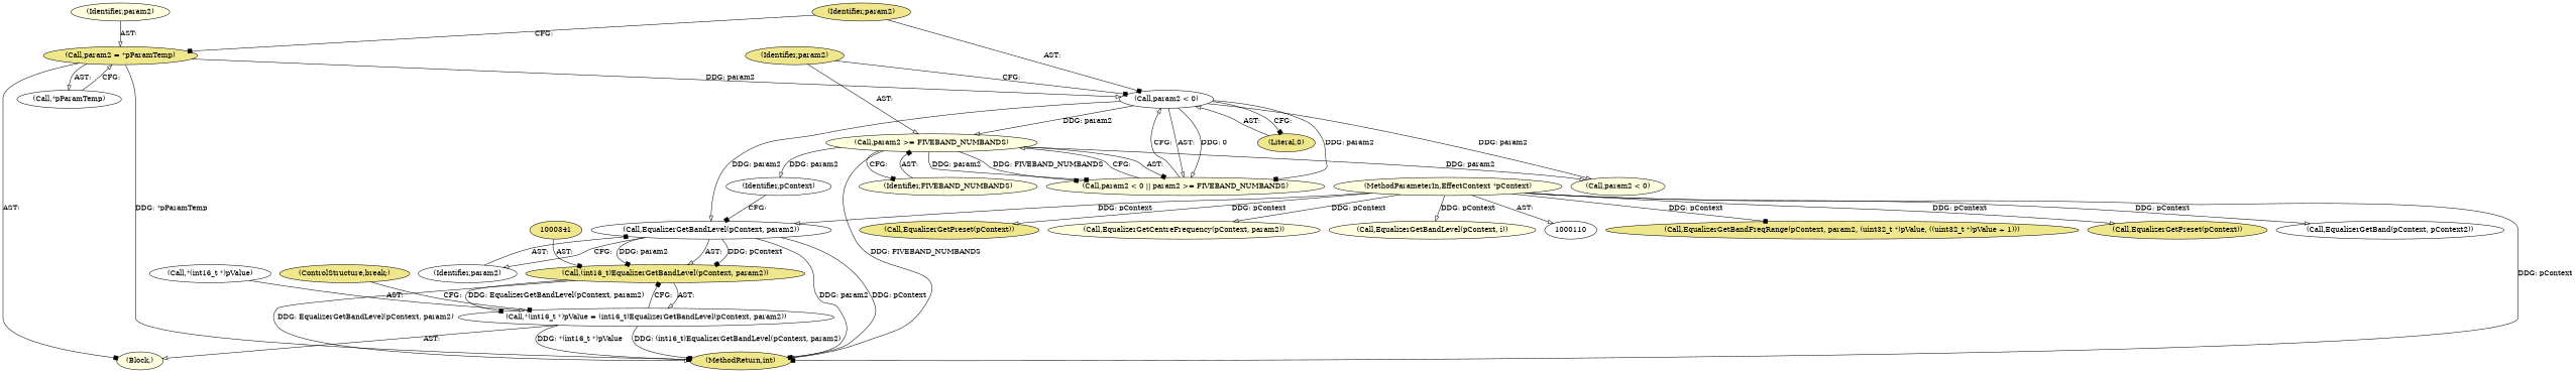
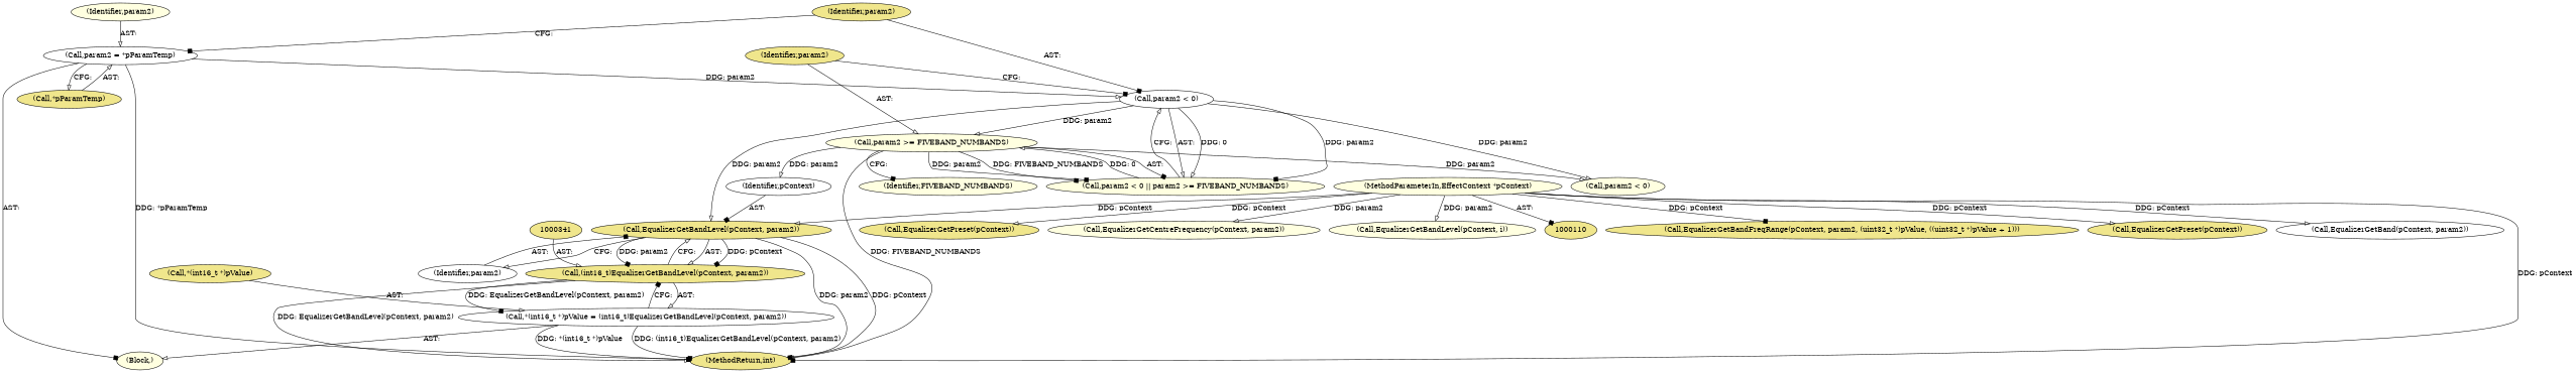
  digraph {
    node [fillcolor=khaki style=filled]
    edge [arrowhead=onormal]
-   n1 [fillcolor=white label="(Call,EqualizerGetBandLevel(pContext, param2))"]
+   n1 [label="(Call,EqualizerGetBandLevel(pContext, param2))"]
    n2 [label="(Call,(int16_t)EqualizerGetBandLevel(pContext, param2))"]
    n3 [fillcolor=white label="(Identifier,param2)"]
    n4 [label="(MethodReturn,int)"]
    n5 [fillcolor=white label="(Call,*(int16_t *)pValue = (int16_t)EqualizerGetBandLevel(pContext, param2))"]
    n6 [fillcolor=lightyellow label="(MethodParameterIn,EffectContext *pContext)"]
    n7 [label="(Call,EqualizerGetBandFreqRange(pContext, param2, (uint32_t *)pValue, ((uint32_t *)pValue + 1)))"]
    n8 [label="(Call,EqualizerGetPreset(pContext))"]
-   n9 [fillcolor=white label="(Call,EqualizerGetBand(pContext, pContext2))"]
+   n9 [fillcolor=white label="(Call,EqualizerGetBand(pContext, param2))"]
    n10 [label="(Call,EqualizerGetPreset(pContext))"]
    n11 [fillcolor=lightyellow label="(Call,EqualizerGetCentreFrequency(pContext, param2))"]
    n12 [fillcolor=lightyellow label="(Call,EqualizerGetBandLevel(pContext, i))"]
-   1000110 [fillcolor=white]
+   1000110
    n14 [fillcolor=lightyellow label="(Call,param2 >= FIVEBAND_NUMBANDS)"]
    n15 [fillcolor=lightyellow label="(Call,param2 < 0 || param2 >= FIVEBAND_NUMBANDS)"]
    n16 [fillcolor=lightyellow label="(Identifier,FIVEBAND_NUMBANDS)"]
    n17 [fillcolor=lightyellow label="(Call,param2 < 0)"]
    n18 [fillcolor=white label="(Identifier,pContext)"]
    n19 [fillcolor=white label="(Call,param2 < 0)"]
-   n20 [label="(Literal,0)"]
-   n21 [label="(Call,param2 = *pParamTemp)"]
-   n22 [fillcolor=white label="(Call,*pParamTemp)"]
+   n21 [fillcolor=white label="(Call,param2 = *pParamTemp)"]
+   n22 [label="(Call,*pParamTemp)"]
    n23 [fillcolor=lightyellow label="(Block,)"]
-   n24 [fillcolor=white label="(Call,*(int16_t *)pValue)"]
-   n25 [label="(ControlStructure,break;)"]
+   n24 [label="(Call,*(int16_t *)pValue)"]
    n26 [label="(Identifier,param2)"]
    n27 [label="(Identifier,param2)"]
    n28 [fillcolor=lightyellow label="(Identifier,param2)"]
    1000341
    n1 -> n2 [label="AST: "]
    n1 -> n2 [arrowhead=box label="DDG: pContext"]
    n1 -> n2 [arrowhead=box label="DDG: param2"]
    n1 -> n3 [label="CFG: "]
    n1 -> n4 [arrowhead=box label="DDG: param2"]
    n1 -> n4 [label="DDG: pContext"]
+   n2 -> n1 [label="CFG: "]
    n2 -> n4 [label="DDG: EqualizerGetBandLevel(pContext, param2)"]
    n2 -> n5 [label="AST: "]
    n2 -> n5 [arrowhead=box label="DDG: EqualizerGetBandLevel(pContext, param2)"]
    n3 -> n1 [arrowhead=box label="AST: "]
    n5 -> n2 [arrowhead=box label="CFG: "]
    n5 -> n4 [arrowhead=box label="DDG: *(int16_t *)pValue"]
    n5 -> n4 [arrowhead=box label="DDG: (int16_t)EqualizerGetBandLevel(pContext, param2)"]
    n5 -> n23 [label="AST: "]
    n6 -> n1 [label="DDG: pContext"]
    n6 -> n4 [arrowhead=box label="DDG: pContext"]
    n6 -> n7 [arrowhead=box label="DDG: pContext"]
    n6 -> n8 [label="DDG: pContext"]
    n6 -> n9 [label="DDG: pContext"]
    n6 -> n10 [label="DDG: pContext"]
-   n6 -> n11 [label="DDG: pContext"]
-   n6 -> n12 [label="DDG: pContext"]
-   n6 -> 1000110 [label="AST: "]
+   n6 -> n11 [label="DDG: param2"]
+   n6 -> n12 [label="DDG: param2"]
+   n6 -> 1000110 [arrowhead=box label="AST: "]
    n14 -> n4 [label="DDG: FIVEBAND_NUMBANDS"]
    n14 -> n15 [arrowhead=box label="AST: "]
    n14 -> n15 [arrowhead=box label="DDG: param2"]
    n14 -> n15 [arrowhead=box label="DDG: FIVEBAND_NUMBANDS"]
    n14 -> n16 [arrowhead=box label="CFG: "]
    n14 -> n17 [label="DDG: param2"]
    n14 -> n18 [label="DDG: param2"]
-   n15 -> n14 [label="CFG: "]
+   n15 -> n14 [label="DDG: 0"]
    n15 -> n19 [label="CFG: "]
-   n16 -> n14 [arrowhead=box label="AST: "]
-   n18 -> n1 [arrowhead=box label="CFG: "]
+   n18 -> n1 [arrowhead=box label="AST: "]
    n19 -> n1 [label="DDG: param2"]
    n19 -> n14 [label="DDG: param2"]
    n19 -> n15 [label="AST: "]
    n19 -> n15 [arrowhead=box label="DDG: param2"]
    n19 -> n15 [label="DDG: 0"]
    n19 -> n17 [label="DDG: param2"]
-   n19 -> n20 [arrowhead=box label="CFG: "]
-   n20 -> n19 [label="AST: "]
    n21 -> n4 [arrowhead=box label="DDG: *pParamTemp"]
    n21 -> n19 [label="DDG: param2"]
-   n21 -> n22 [label="AST: "]
+   n21 -> n22 [label="CFG: "]
    n21 -> n23 [arrowhead=box label="AST: "]
-   n22 -> n21 [label="CFG: "]
+   n22 -> n21 [label="AST: "]
    n24 -> n5 [label="AST: "]
-   n25 -> n5 [arrowhead=box label="CFG: "]
    n26 -> n14 [label="AST: "]
    n26 -> n19 [arrowhead=box label="CFG: "]
    n27 -> n19 [arrowhead=box label="AST: "]
    n27 -> n21 [arrowhead=box label="CFG: "]
    n28 -> n21 [label="AST: "]
-   1000341 -> n2 [arrowhead=box label="AST: "]
+   1000341 -> n2 [label="AST: "]
  }
